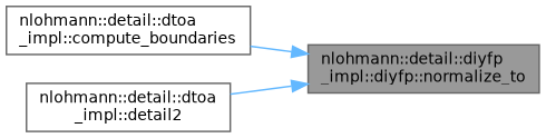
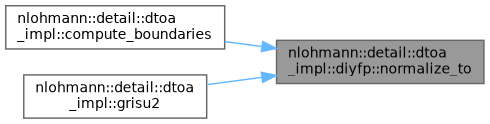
  digraph {
    rankdir=RL
    node [color=grey40 fillcolor=white fontname=Helvetica fontsize=10 shape=box style=filled]
    edge [color=steelblue1 dir=back fontname=Helvetica fontsize=10 labelfontname=Helvetica labelfontsize=10 style=solid]
-   n1 [color=gray40 fillcolor=grey60 fontcolor=black height=0.2 label="nlohmann::detail::diyfp\l_impl::diyfp::normalize_to" width=0.4]
+   n1 [color=gray40 fillcolor=grey60 fontcolor=black height=0.2 label="nlohmann::detail::dtoa\l_impl::diyfp::normalize_to" width=0.4]
    n2 [height=0.2 label="nlohmann::detail::dtoa\l_impl::compute_boundaries" width=0.4]
-   n3 [height=0.2 label="nlohmann::detail::dtoa\l_impl::detail2" width=0.4]
+   n3 [height=0.2 label="nlohmann::detail::dtoa\l_impl::grisu2" width=0.4]
    n1 -> n2
    n1 -> n3
  }
